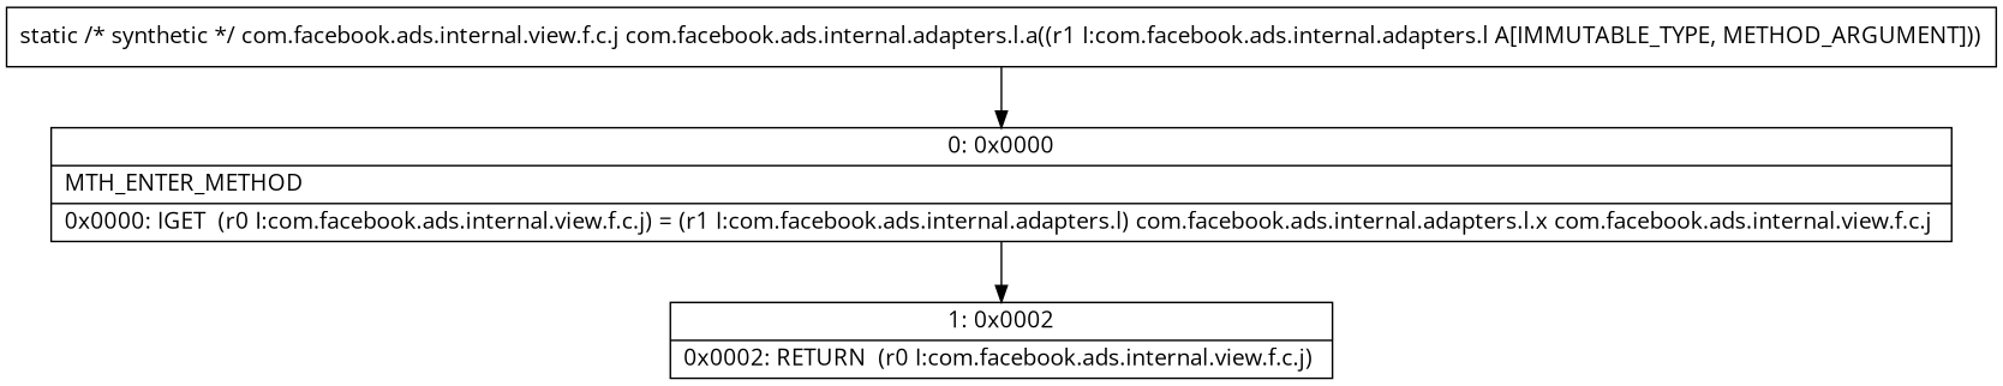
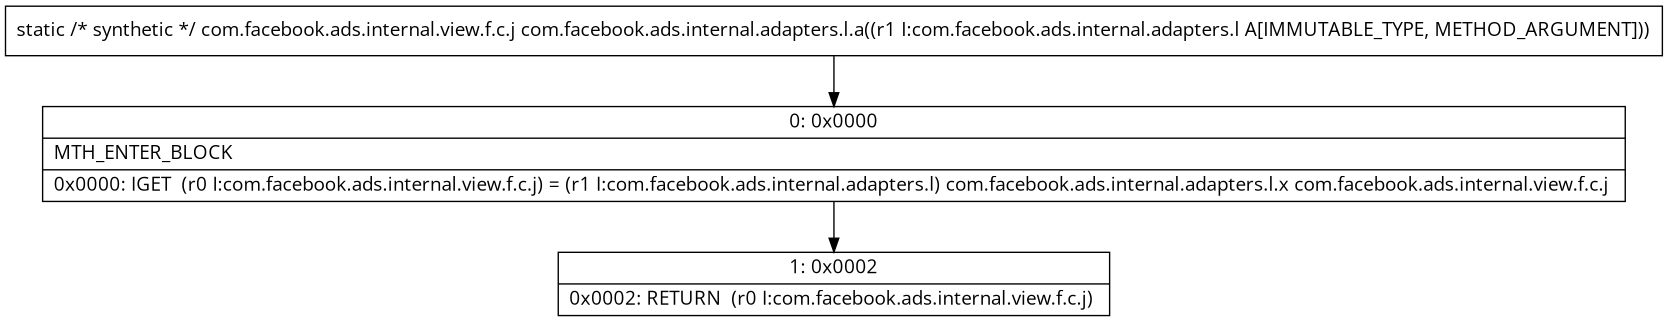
  digraph {
    fontname="Open Sans"
    node [shape=record fontname="Open Sans"]
    edge [fontname="Open Sans"]
-   n1 [label="{0\:\ 0x0000|MTH_ENTER_METHOD\l|0x0000: IGET  (r0 I:com.facebook.ads.internal.view.f.c.j) = (r1 I:com.facebook.ads.internal.adapters.l) com.facebook.ads.internal.adapters.l.x com.facebook.ads.internal.view.f.c.j \l}"]
+   n1 [label="{0\:\ 0x0000|MTH_ENTER_BLOCK\l|0x0000: IGET  (r0 I:com.facebook.ads.internal.view.f.c.j) = (r1 I:com.facebook.ads.internal.adapters.l) com.facebook.ads.internal.adapters.l.x com.facebook.ads.internal.view.f.c.j \l}"]
    n2 [label="{1\:\ 0x0002|0x0002: RETURN  (r0 I:com.facebook.ads.internal.view.f.c.j) \l}"]
    n3 [label="{static \/* synthetic *\/ com.facebook.ads.internal.view.f.c.j com.facebook.ads.internal.adapters.l.a((r1 I:com.facebook.ads.internal.adapters.l A[IMMUTABLE_TYPE, METHOD_ARGUMENT])) }"]
    n1 -> n2
    n3 -> n1
  }
